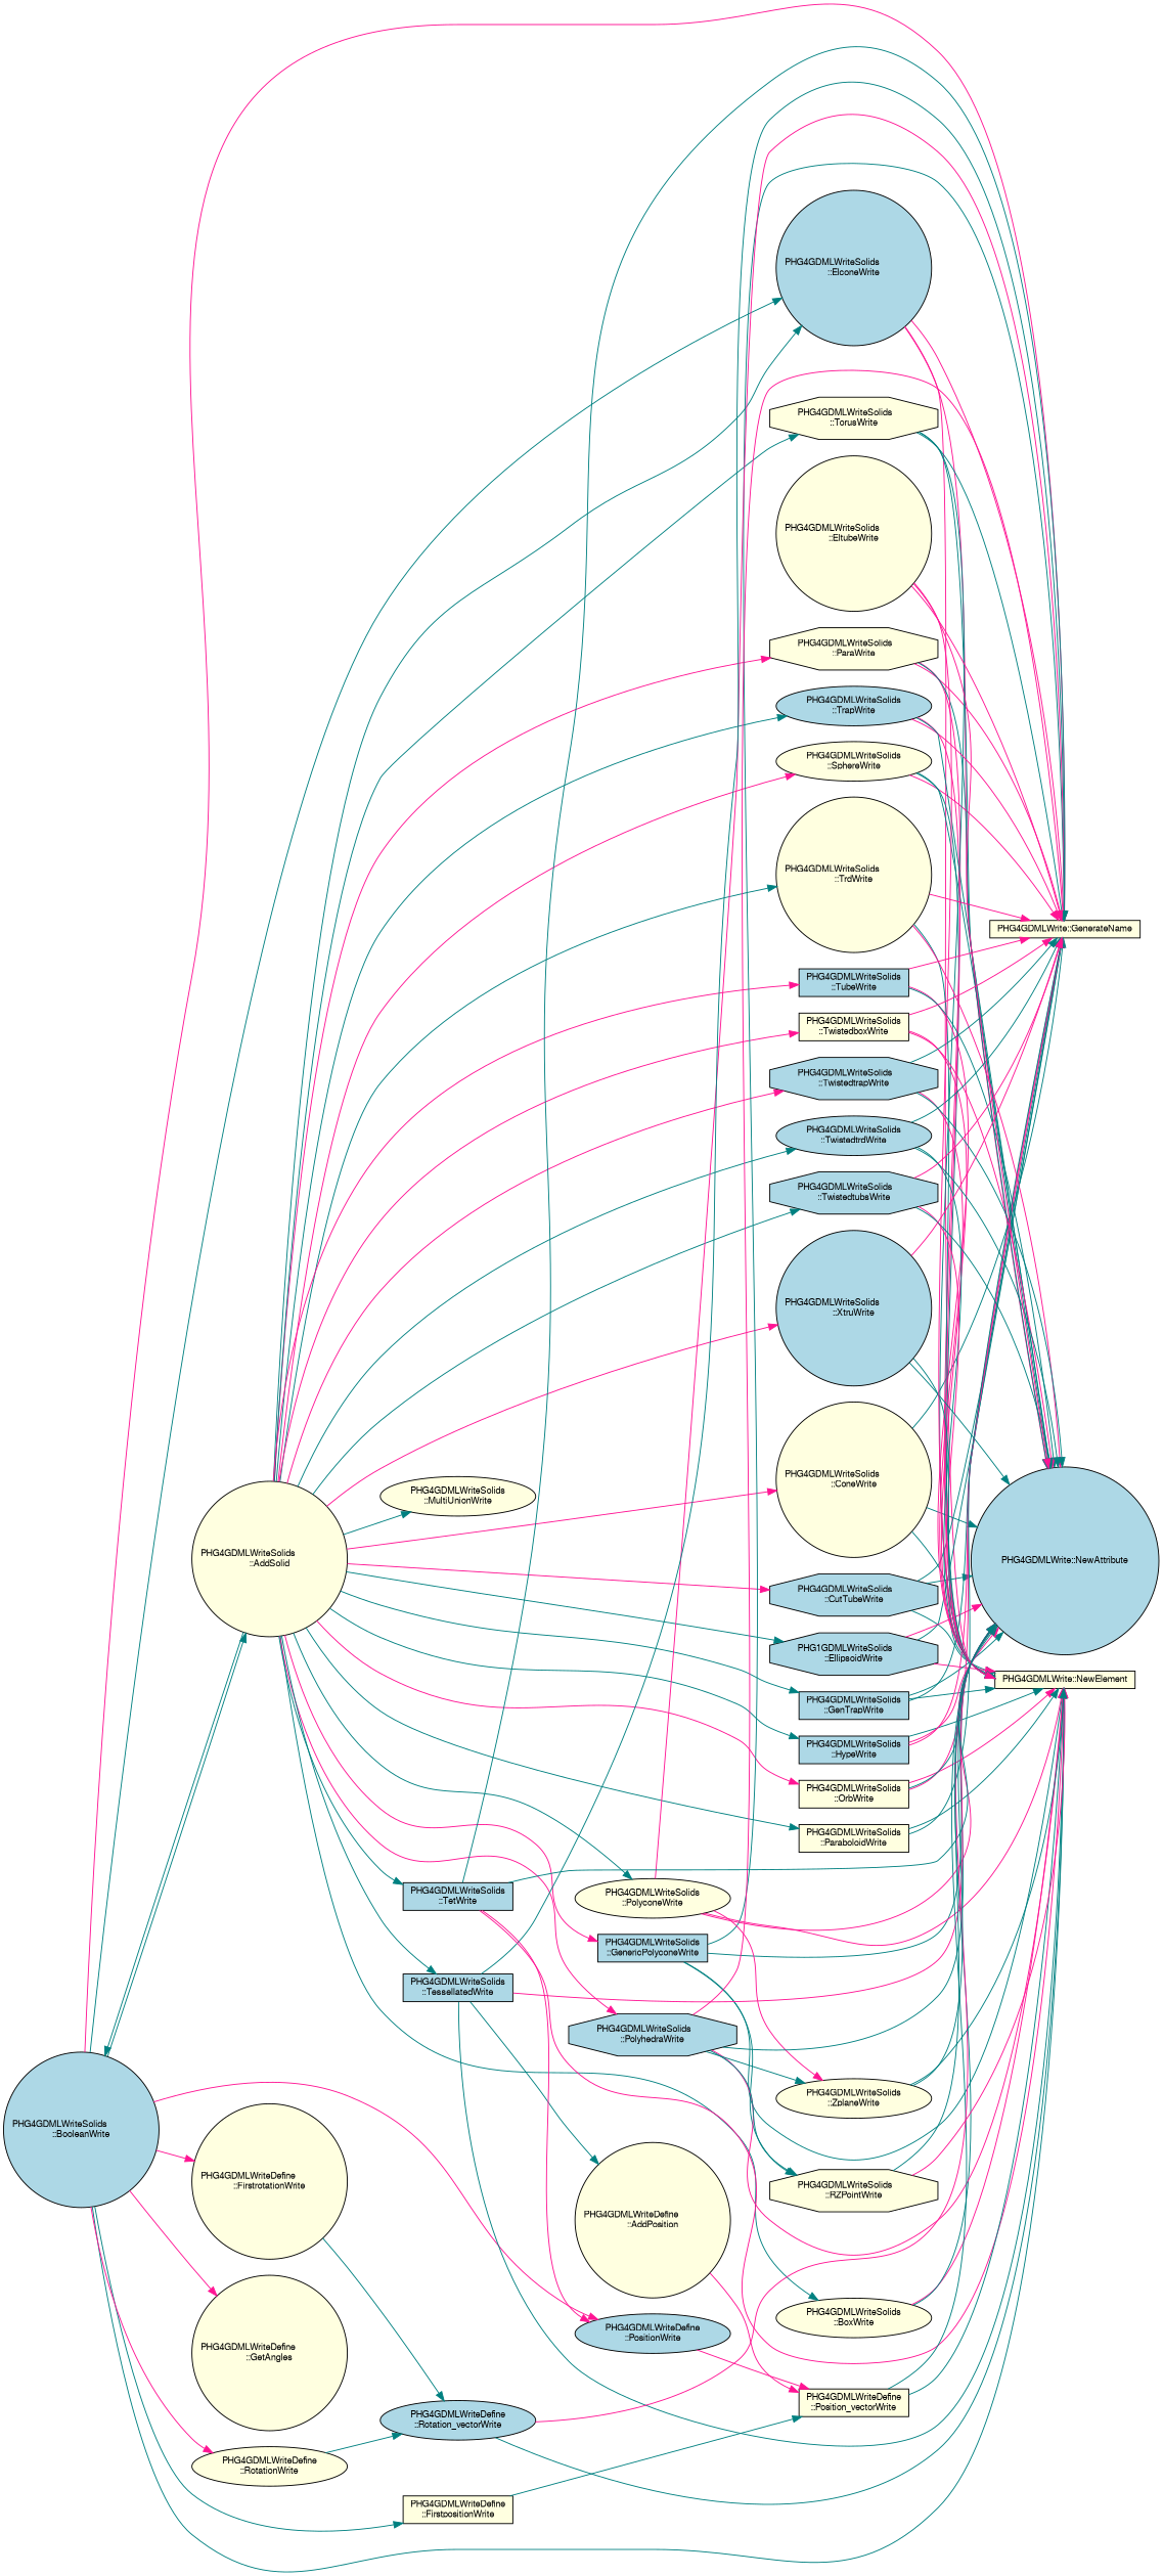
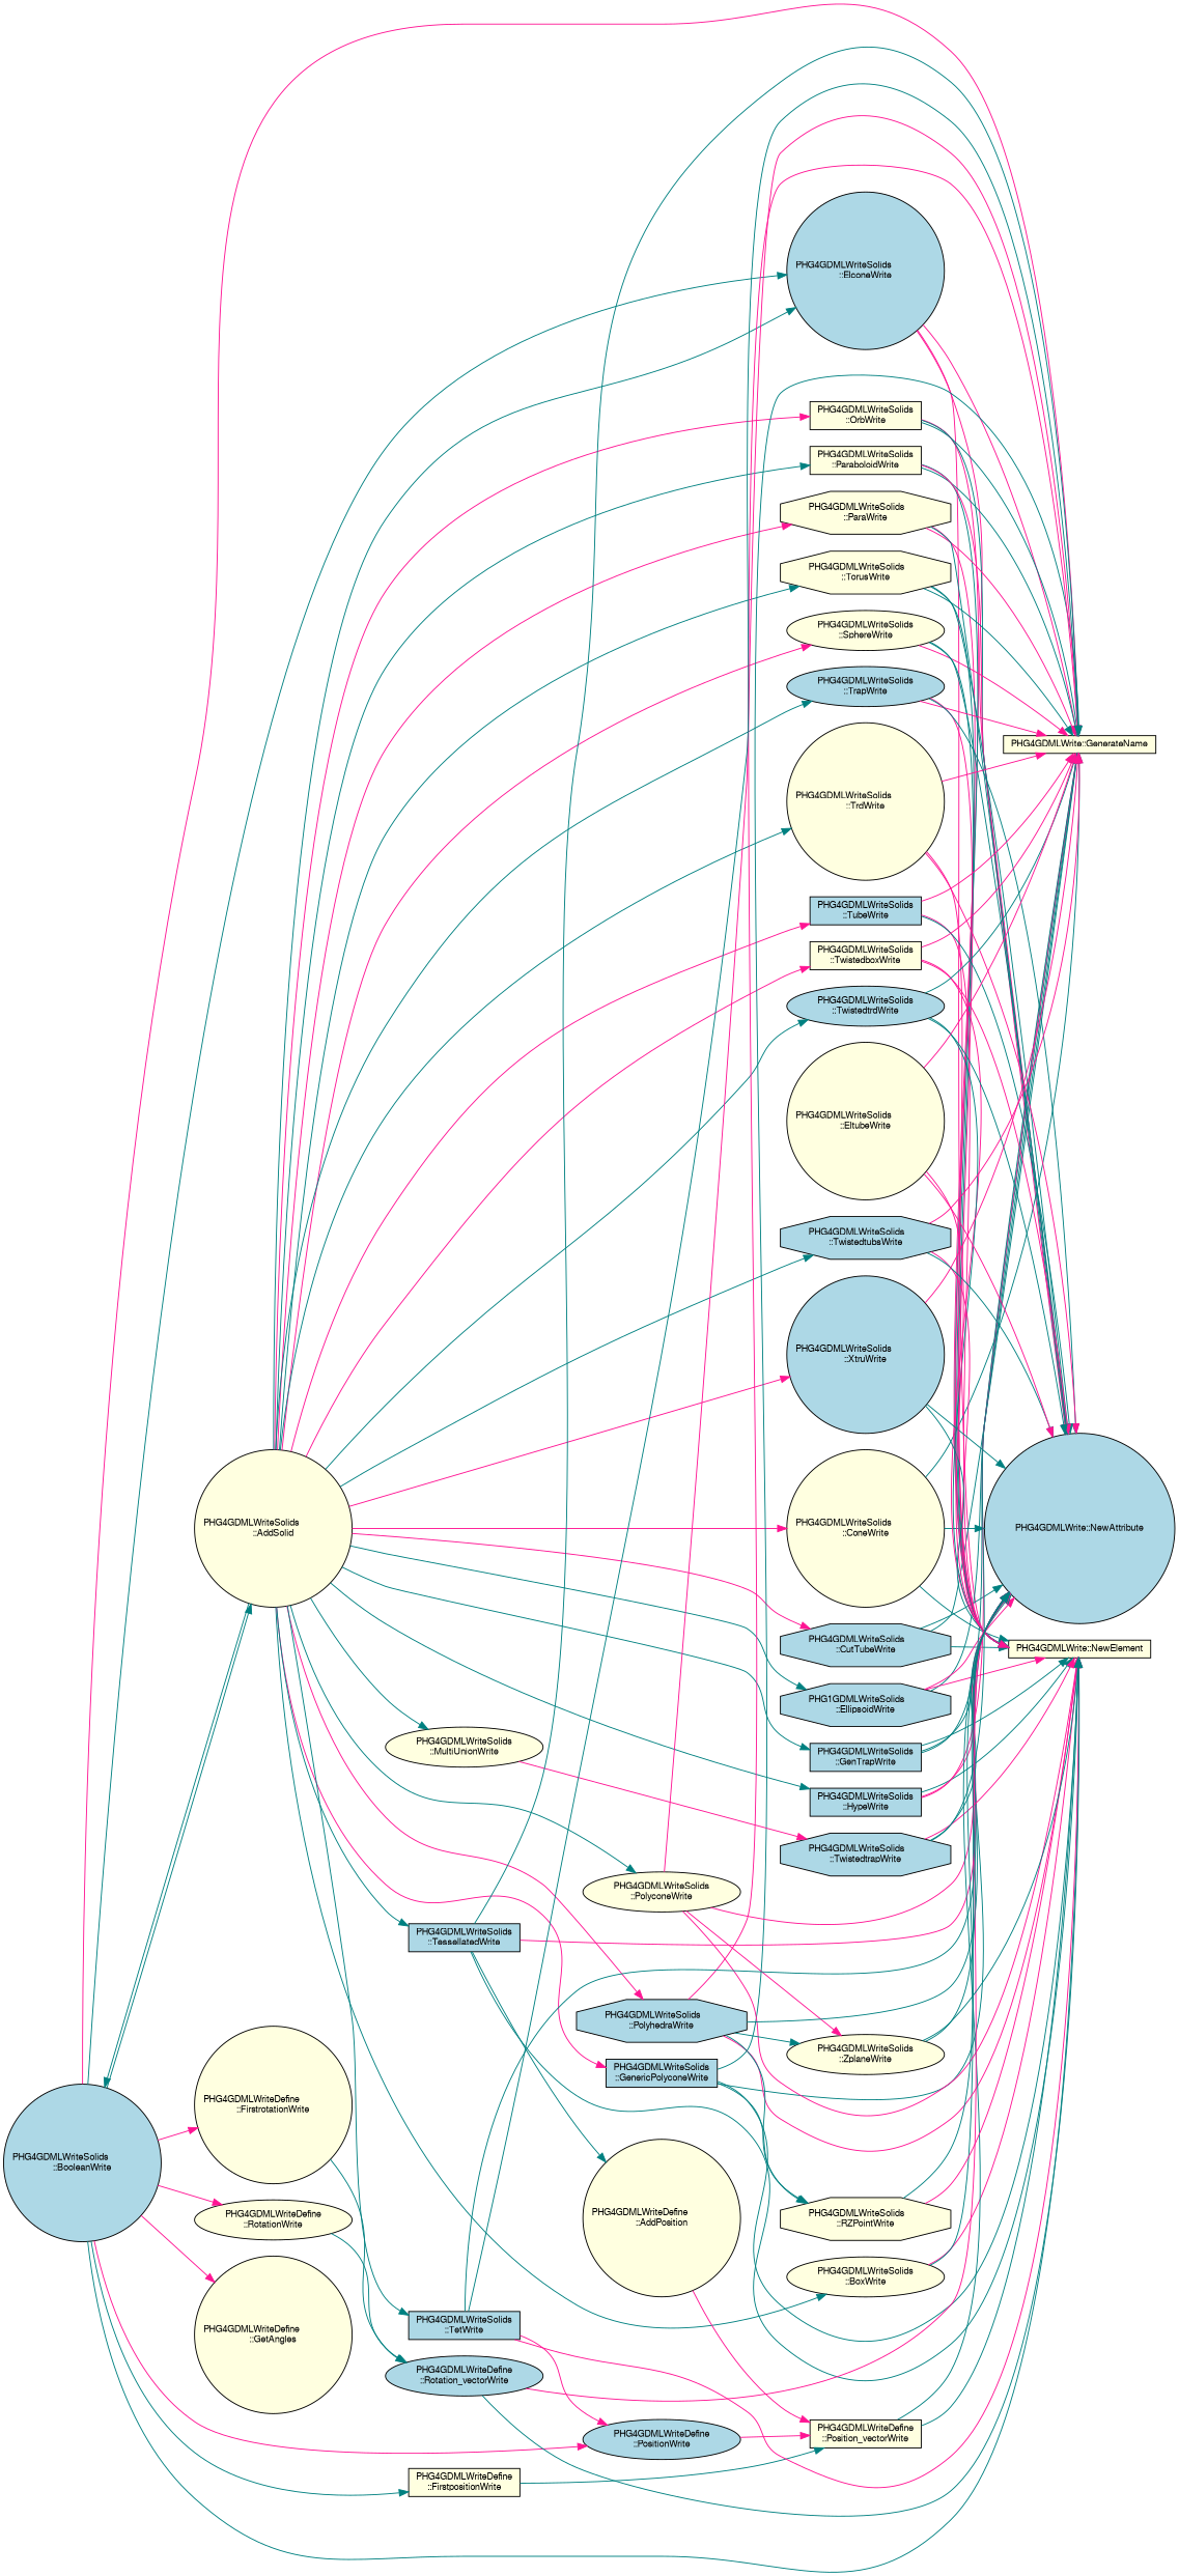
  digraph {
    rankdir=LR
    node [color=black fillcolor=lightyellow fontname=FreeSans fontsize=10 shape=box style=filled]
    edge [color=teal fontname=FreeSans fontsize=10 labelfontname=FreeSans labelfontsize=10 style=solid]
    n1 [fillcolor=lightblue fontcolor=black height=0.2 label="PHG4GDMLWriteSolids\l::BooleanWrite" shape=circle width=0.4]
    n2 [height=0.2 label="PHG4GDMLWriteSolids\l::AddSolid" shape=circle width=0.4]
    n3 [height=0.2 label="PHG4GDMLWrite::GenerateName" width=0.4]
    n4 [height=0.2 label="PHG4GDMLWrite::NewElement" width=0.4]
    n5 [height=0.2 label="PHG4GDMLWriteDefine\l::FirstpositionWrite" width=0.4]
    n6 [height=0.2 label="PHG4GDMLWriteDefine\l::FirstrotationWrite" shape=circle width=0.4]
    n7 [height=0.2 label="PHG4GDMLWriteDefine\l::GetAngles" shape=circle width=0.4]
    n8 [fillcolor=lightblue height=0.2 label="PHG4GDMLWriteDefine\l::PositionWrite" shape=ellipse width=0.4]
    n9 [height=0.2 label="PHG4GDMLWriteDefine\l::RotationWrite" shape=ellipse width=0.4]
    n10 [fillcolor=lightblue height=0.2 label="PHG4GDMLWriteSolids\l::ElconeWrite" shape=circle width=0.4]
    n11 [height=0.2 label="PHG4GDMLWriteSolids\l::BoxWrite" shape=ellipse width=0.4]
    n12 [height=0.2 label="PHG4GDMLWriteSolids\l::ConeWrite" shape=circle width=0.4]
    n13 [fillcolor=lightblue height=0.2 label="PHG4GDMLWriteSolids\l::CutTubeWrite" shape=octagon width=0.4]
    n14 [fillcolor=lightblue height=0.2 label="PHG1GDMLWriteSolids\l::EllipsoidWrite" shape=octagon width=0.4]
    n15 [fillcolor=lightblue height=0.2 label="PHG4GDMLWriteSolids\l::GenericPolyconeWrite" width=0.4]
    n16 [fillcolor=lightblue height=0.2 label="PHG4GDMLWriteSolids\l::GenTrapWrite" width=0.4]
    n17 [fillcolor=lightblue height=0.2 label="PHG4GDMLWriteSolids\l::HypeWrite" width=0.4]
    n18 [height=0.2 label="PHG4GDMLWriteSolids\l::MultiUnionWrite" shape=ellipse width=0.4]
    n19 [height=0.2 label="PHG4GDMLWriteSolids\l::OrbWrite" width=0.4]
    n20 [height=0.2 label="PHG4GDMLWriteSolids\l::ParaboloidWrite" width=0.4]
    n21 [height=0.2 label="PHG4GDMLWriteSolids\l::ParaWrite" shape=octagon width=0.4]
    n22 [height=0.2 label="PHG4GDMLWriteSolids\l::PolyconeWrite" shape=ellipse width=0.4]
    n23 [fillcolor=lightblue height=0.2 label="PHG4GDMLWriteSolids\l::PolyhedraWrite" shape=octagon width=0.4]
    n24 [height=0.2 label="PHG4GDMLWriteSolids\l::SphereWrite" shape=ellipse width=0.4]
    n25 [fillcolor=lightblue height=0.2 label="PHG4GDMLWriteSolids\l::TessellatedWrite" width=0.4]
    n26 [fillcolor=lightblue height=0.2 label="PHG4GDMLWriteSolids\l::TetWrite" width=0.4]
    n27 [height=0.2 label="PHG4GDMLWriteSolids\l::TorusWrite" shape=octagon width=0.4]
    n28 [fillcolor=lightblue height=0.2 label="PHG4GDMLWriteSolids\l::TrapWrite" shape=ellipse width=0.4]
    n29 [height=0.2 label="PHG4GDMLWriteSolids\l::TrdWrite" shape=circle width=0.4]
    n30 [fillcolor=lightblue height=0.2 label="PHG4GDMLWriteSolids\l::TubeWrite" width=0.4]
    n31 [height=0.2 label="PHG4GDMLWriteSolids\l::TwistedboxWrite" width=0.4]
    n32 [fillcolor=lightblue height=0.2 label="PHG4GDMLWriteSolids\l::TwistedtrapWrite" shape=octagon width=0.4]
    n33 [fillcolor=lightblue height=0.2 label="PHG4GDMLWriteSolids\l::TwistedtrdWrite" shape=ellipse width=0.4]
    n34 [fillcolor=lightblue height=0.2 label="PHG4GDMLWriteSolids\l::TwistedtubsWrite" shape=octagon width=0.4]
    n35 [fillcolor=lightblue height=0.2 label="PHG4GDMLWriteSolids\l::XtruWrite" shape=circle width=0.4]
    n36 [fillcolor=lightblue height=0.2 label="PHG4GDMLWrite::NewAttribute" shape=circle width=0.4]
    n37 [height=0.2 label="PHG4GDMLWriteDefine\l::Position_vectorWrite" width=0.4]
    n38 [fillcolor=lightblue height=0.2 label="PHG4GDMLWriteDefine\l::Rotation_vectorWrite" shape=ellipse width=0.4]
    n39 [height=0.2 label="PHG4GDMLWriteSolids\l::EltubeWrite" shape=circle width=0.4]
    n40 [height=0.2 label="PHG4GDMLWriteSolids\l::RZPointWrite" shape=octagon width=0.4]
    n41 [height=0.2 label="PHG4GDMLWriteSolids\l::ZplaneWrite" shape=ellipse width=0.4]
    n42 [height=0.2 label="PHG4GDMLWriteDefine\l::AddPosition" shape=circle width=0.4]
    n1 -> n2
    n1 -> n3 [color=deeppink]
    n1 -> n4
    n1 -> n5
    n1 -> n6 [color=deeppink]
    n1 -> n7 [color=deeppink]
    n1 -> n8 [color=deeppink]
    n1 -> n9 [color=deeppink]
    n1 -> n10
    n2 -> n1
    n2 -> n10
    n2 -> n11
    n2 -> n12 [color=deeppink]
    n2 -> n13 [color=deeppink]
    n2 -> n14
    n2 -> n15 [color=deeppink]
    n2 -> n16
    n2 -> n17
    n2 -> n18
    n2 -> n19 [color=deeppink]
    n2 -> n20
    n2 -> n21 [color=deeppink]
    n2 -> n22
    n2 -> n23 [color=deeppink]
    n2 -> n24 [color=deeppink]
    n2 -> n25
    n2 -> n26
    n2 -> n27
    n2 -> n28
    n2 -> n29
    n2 -> n30 [color=deeppink]
    n2 -> n31 [color=deeppink]
-   n2 -> n32 [color=deeppink]
+   n18 -> n32 [color=deeppink]
    n2 -> n33
    n2 -> n34
    n2 -> n35 [color=deeppink]
    n5 -> n37
    n6 -> n38
    n8 -> n37 [color=deeppink]
    n9 -> n38
    n10 -> n3 [color=deeppink]
    n10 -> n4 [color=deeppink]
    n10 -> n36 [color=deeppink]
    n11 -> n4 [color=deeppink]
    n11 -> n36
    n12 -> n3
    n12 -> n4
    n12 -> n36
    n13 -> n3
    n13 -> n4
    n13 -> n36
    n14 -> n3
    n14 -> n4 [color=deeppink]
    n14 -> n36 [color=deeppink]
    n15 -> n3
    n15 -> n4
    n15 -> n36
    n15 -> n40
    n16 -> n3
    n16 -> n4
    n16 -> n36
    n17 -> n3 [color=deeppink]
    n17 -> n4
    n17 -> n36 [color=deeppink]
-   n19 -> n3 [color=deeppink]
+   n19 -> n3
    n19 -> n4 [color=deeppink]
    n19 -> n36
    n20 -> n3
    n20 -> n4
+   n20 -> n36 [color=deeppink]
    n21 -> n3 [color=deeppink]
    n21 -> n4 [color=deeppink]
    n21 -> n36
    n22 -> n3 [color=deeppink]
    n22 -> n4 [color=deeppink]
    n22 -> n36 [color=deeppink]
    n22 -> n41 [color=deeppink]
    n23 -> n3 [color=deeppink]
    n23 -> n4 [color=deeppink]
    n23 -> n36
    n23 -> n40
    n23 -> n41
    n24 -> n3 [color=deeppink]
    n24 -> n4
    n24 -> n36
    n25 -> n3
    n25 -> n4
    n25 -> n36 [color=deeppink]
    n25 -> n42
    n26 -> n3
    n26 -> n4 [color=deeppink]
    n26 -> n8 [color=deeppink]
    n26 -> n36
    n27 -> n3
    n27 -> n4
    n27 -> n36
    n28 -> n3 [color=deeppink]
    n28 -> n4 [color=deeppink]
    n28 -> n36
    n29 -> n3 [color=deeppink]
-   n29 -> n4
+   n29 -> n4 [color=deeppink]
    n29 -> n36 [color=deeppink]
    n30 -> n3 [color=deeppink]
    n30 -> n4 [color=deeppink]
    n30 -> n36
    n31 -> n3 [color=deeppink]
    n31 -> n4 [color=deeppink]
    n31 -> n36 [color=deeppink]
    n32 -> n3
    n32 -> n4 [color=deeppink]
    n32 -> n36
    n33 -> n3
    n33 -> n4
    n33 -> n36
    n34 -> n3 [color=deeppink]
    n34 -> n4 [color=deeppink]
    n34 -> n36
    n35 -> n3 [color=deeppink]
    n35 -> n4
    n35 -> n36
    n37 -> n4
    n37 -> n36
    n38 -> n4
    n38 -> n36 [color=deeppink]
    n39 -> n3 [color=deeppink]
    n39 -> n4 [color=deeppink]
    n39 -> n36 [color=deeppink]
    n40 -> n4 [color=deeppink]
    n40 -> n36
    n41 -> n4
    n41 -> n36
    n42 -> n37 [color=deeppink]
  }
